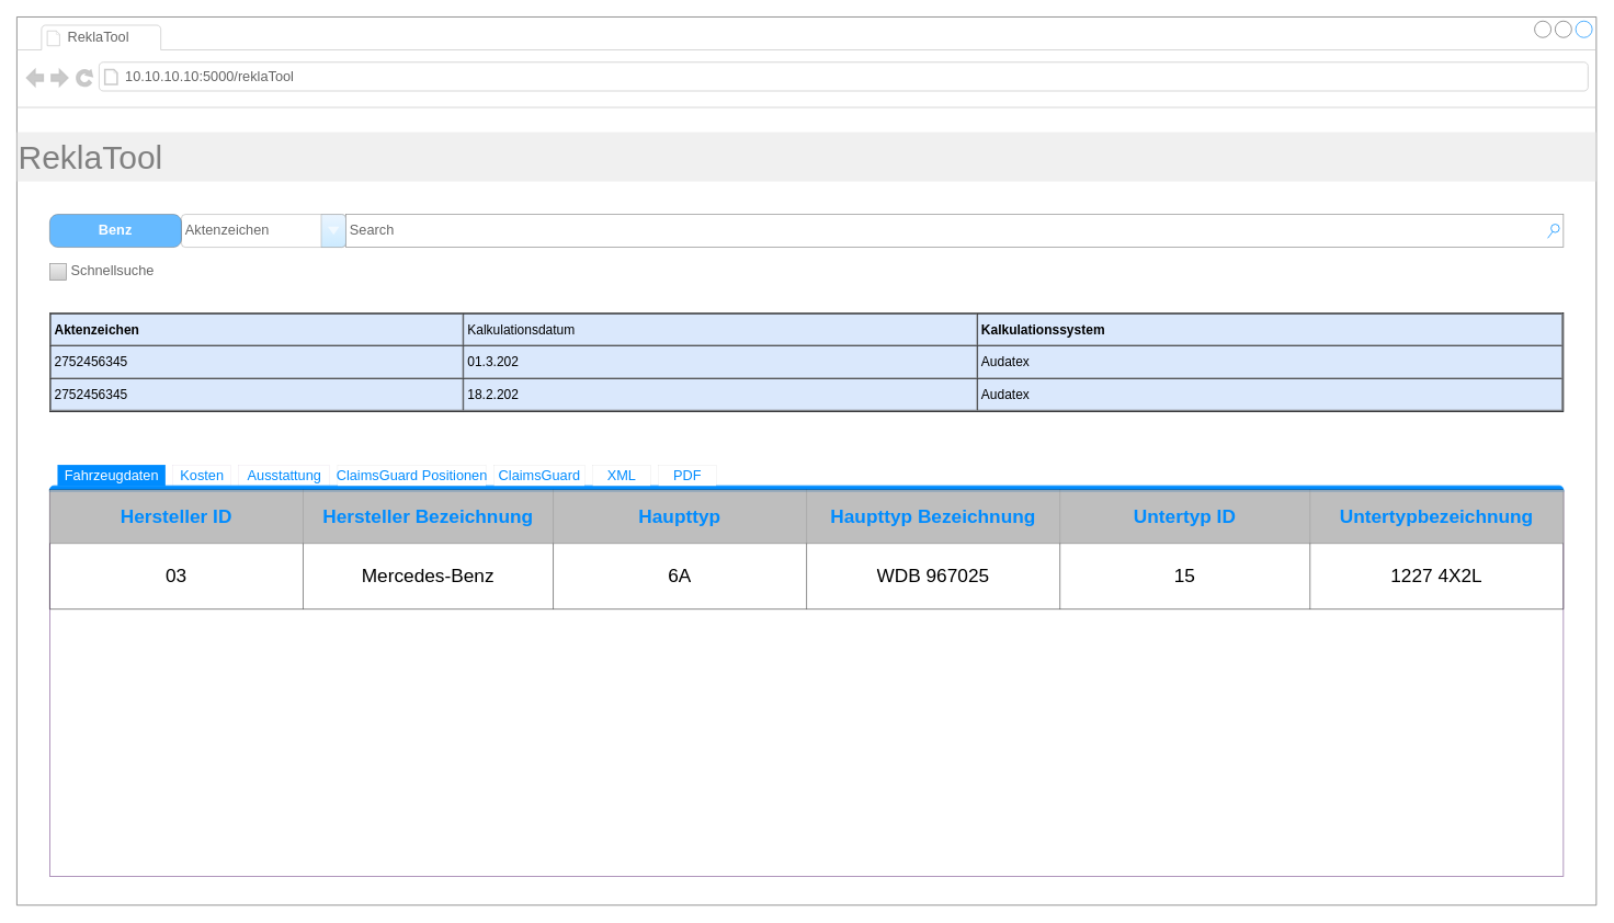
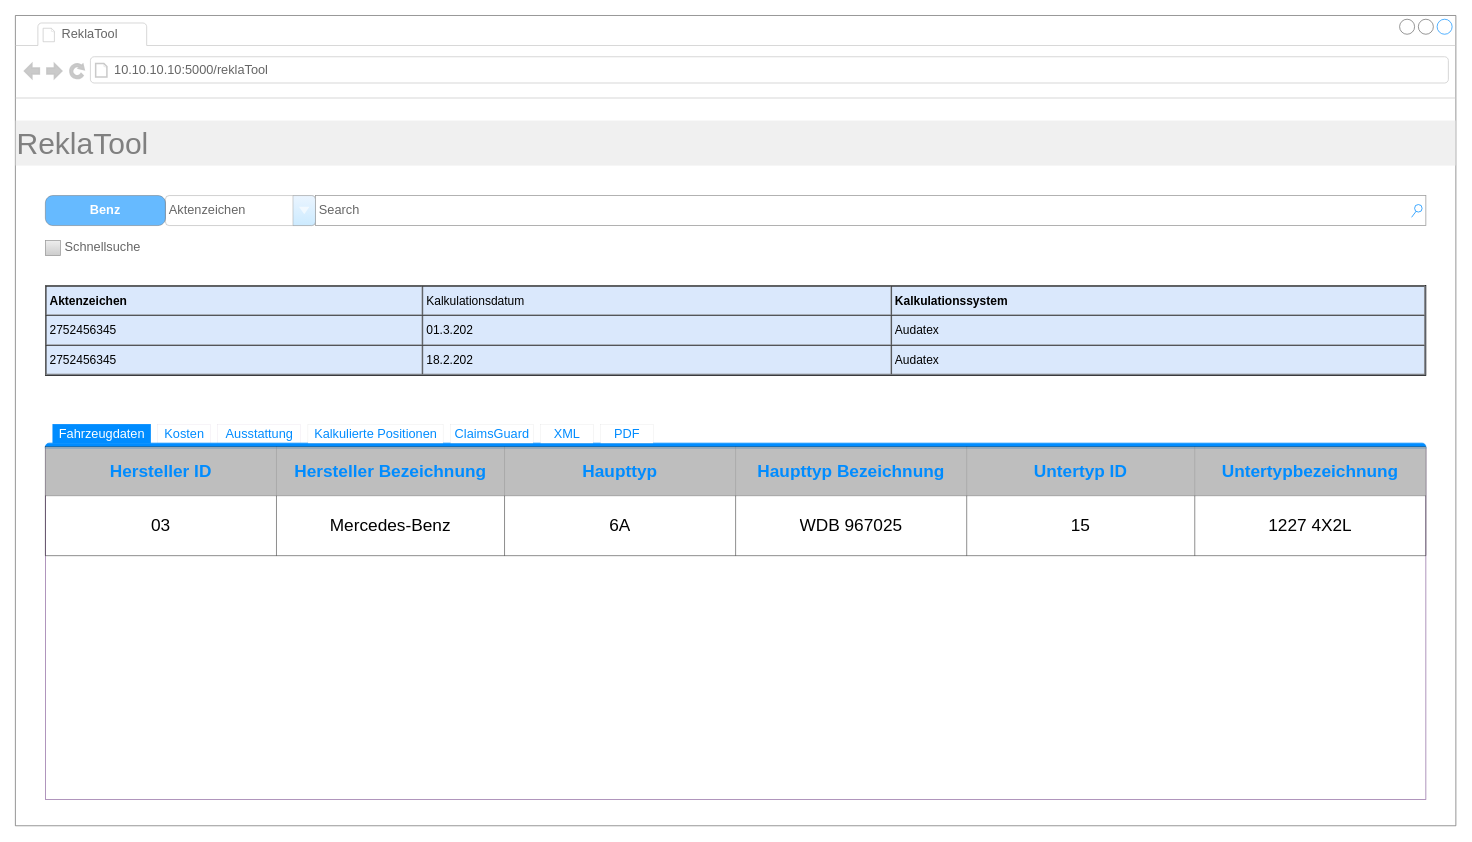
  <mxCell id="0" />
  <mxCell id="1" parent="0" />
  <mxCell id="2" value="" style="strokeWidth=1;shadow=0;dashed=0;align=center;html=1;shape=mxgraph.mockup.containers.browserWindow;rSize=0;strokeColor=none;strokeColor2=#008cff;strokeColor3=#c4c4c4;mainText=,;recursiveResize=0;fillColor=default;opacity=90;labelBackgroundColor=default;dropTarget=0;movable=1;resizable=1;rotatable=1;deletable=1;editable=1;connectable=1;" parent="1" vertex="1"><mxGeometry x="20" y="20" width="1920" height="1080" as="geometry" /></mxCell>
  <mxCell id="3" value="ReklaTool" style="strokeWidth=1;shadow=0;dashed=0;align=center;html=1;shape=mxgraph.mockup.containers.anchor;fontSize=17;fontColor=#666666;align=left;" parent="2" vertex="1"><mxGeometry x="60" y="12" width="110" height="26" as="geometry" /></mxCell>
  <mxCell id="4" value="10.10.10.10:5000/reklaTool" style="strokeWidth=1;shadow=0;dashed=0;align=center;html=1;shape=mxgraph.mockup.containers.anchor;rSize=0;fontSize=17;fontColor=#666666;align=left;" parent="2" vertex="1"><mxGeometry x="130" y="60" width="250" height="26" as="geometry" /></mxCell>
  <mxCell id="5" value="" style="strokeWidth=1;shadow=0;dashed=0;align=center;html=1;shape=mxgraph.mockup.containers.marginRect2;rectMarginTop=32;strokeColor=#9673a6;fillColor=none;fontSize=14;fontColor=default;" parent="2" vertex="1"><mxGeometry x="40" y="545" width="1840" height="500" as="geometry" /></mxCell>
  <mxCell id="6" value="&lt;font style=&quot;font-size: 17px&quot;&gt;Kosten&lt;/font&gt;" style="strokeColor=inherit;fillColor=inherit;gradientColor=inherit;strokeWidth=0;shadow=0;align=center;html=1;shape=mxgraph.mockup.containers.rrect;rSize=0;fontSize=17;fontColor=#008CFF;gradientColor=none;" parent="5" vertex="1"><mxGeometry width="70" height="25" relative="1" as="geometry"><mxPoint x="150" as="offset" /></mxGeometry></mxCell>
  <mxCell id="7" value="Fahrzeugdaten" style="strokeWidth=1;shadow=0;dashed=0;align=center;html=1;shape=mxgraph.mockup.containers.rrect;rSize=0;fontSize=17;fontColor=#FFFFFF;strokeColor=#008cff;fillColor=#008CFF;" parent="5" vertex="1"><mxGeometry width="130" height="25" relative="1" as="geometry"><mxPoint x="10" as="offset" /></mxGeometry></mxCell>
  <mxCell id="8" value="Ausstattung" style="strokeColor=inherit;fillColor=inherit;gradientColor=inherit;strokeWidth=0;shadow=0;align=center;html=1;shape=mxgraph.mockup.containers.rrect;rSize=0;fontSize=17;fontColor=#008CFF;gradientColor=none;" parent="5" vertex="1"><mxGeometry width="110" height="25" relative="1" as="geometry"><mxPoint x="230" as="offset" /></mxGeometry></mxCell>
  <mxCell id="9" value="" style="strokeWidth=1;shadow=0;dashed=0;align=center;html=1;shape=mxgraph.mockup.containers.topButton;rSize=5;strokeColor=#008cff;fillColor=#008cff;gradientColor=none;resizeWidth=1;movable=0;deletable=1;fontSize=23;" parent="5" vertex="1"><mxGeometry width="1840" height="7" relative="1" as="geometry"><mxPoint y="25" as="offset" /></mxGeometry></mxCell>
  <mxCell id="10" value="ClaimsGuard" style="strokeWidth=0;shadow=0;align=center;html=1;shape=mxgraph.mockup.containers.rrect;rSize=0;fontSize=17;gradientColor=none;labelBackgroundColor=none;strokeColor=#808080;fontColor=#008CFF;" parent="5" vertex="1"><mxGeometry x="540" width="110" height="25" as="geometry" /></mxCell>
  <mxCell id="11" value="" style="shape=table;html=1;whiteSpace=wrap;startSize=0;container=1;collapsible=0;childLayout=tableLayout;rounded=0;labelBackgroundColor=none;labelBorderColor=none;fontSize=10;fontColor=#008CFF;strokeColor=#000000;strokeWidth=1;fillColor=none;gradientColor=none;align=center;opacity=60;" parent="5" vertex="1"><mxGeometry y="30" width="1840" height="145" as="geometry" /></mxCell>
  <mxCell id="12" value="" style="shape=partialRectangle;html=1;whiteSpace=wrap;collapsible=0;dropTarget=0;pointerEvents=0;fillColor=#B3B3B3;top=0;left=0;bottom=0;right=0;points=[[0,0.5],[1,0.5]];portConstraint=eastwest;rounded=0;labelBackgroundColor=none;labelBorderColor=none;fontSize=23;fontColor=#008CFF;strokeColor=#808080;strokeWidth=0;align=center;opacity=60;fontStyle=1" parent="11" vertex="1"><mxGeometry width="1840" height="65" as="geometry" /></mxCell>
  <mxCell id="13" value="Hersteller ID" style="shape=partialRectangle;html=1;whiteSpace=wrap;connectable=0;fillColor=#B3B3B3;top=0;left=0;bottom=0;right=0;overflow=hidden;pointerEvents=1;rounded=0;labelBackgroundColor=none;labelBorderColor=none;fontSize=23;fontColor=#008CFF;strokeColor=#808080;strokeWidth=0;align=center;opacity=60;fontStyle=1" parent="12" vertex="1"><mxGeometry width="308" height="65" as="geometry"><mxRectangle width="308" height="65" as="alternateBounds" /></mxGeometry></mxCell>
  <mxCell id="14" value="Hersteller Bezeichnung" style="shape=partialRectangle;html=1;whiteSpace=wrap;connectable=0;fillColor=#B3B3B3;top=0;left=0;bottom=0;right=0;overflow=hidden;pointerEvents=1;rounded=0;labelBackgroundColor=none;labelBorderColor=none;fontSize=23;fontColor=#008CFF;strokeColor=#808080;strokeWidth=0;align=center;opacity=60;fontStyle=1" parent="12" vertex="1"><mxGeometry x="308" width="304" height="65" as="geometry"><mxRectangle width="304" height="65" as="alternateBounds" /></mxGeometry></mxCell>
  <mxCell id="15" value="Haupttyp" style="shape=partialRectangle;html=1;whiteSpace=wrap;connectable=0;fillColor=#B3B3B3;top=0;left=0;bottom=0;right=0;overflow=hidden;pointerEvents=1;rounded=0;labelBackgroundColor=none;labelBorderColor=none;fontSize=23;fontColor=#008CFF;strokeColor=#808080;strokeWidth=0;align=center;opacity=60;fontStyle=1" parent="12" vertex="1"><mxGeometry x="612" width="308" height="65" as="geometry"><mxRectangle width="308" height="65" as="alternateBounds" /></mxGeometry></mxCell>
  <mxCell id="16" value="Haupttyp Bezeichnung" style="shape=partialRectangle;html=1;whiteSpace=wrap;connectable=0;fillColor=#B3B3B3;top=0;left=0;bottom=0;right=0;overflow=hidden;pointerEvents=1;rounded=0;labelBackgroundColor=none;labelBorderColor=none;fontSize=23;fontColor=#008CFF;strokeColor=#808080;strokeWidth=0;align=center;opacity=60;fontStyle=1" parent="12" vertex="1"><mxGeometry x="920" width="308" height="65" as="geometry"><mxRectangle width="308" height="65" as="alternateBounds" /></mxGeometry></mxCell>
  <mxCell id="17" value="Untertyp ID" style="shape=partialRectangle;html=1;whiteSpace=wrap;connectable=0;fillColor=#B3B3B3;top=0;left=0;bottom=0;right=0;overflow=hidden;pointerEvents=1;rounded=0;labelBackgroundColor=none;labelBorderColor=none;fontSize=23;fontColor=#008CFF;strokeColor=#808080;strokeWidth=0;align=center;opacity=60;fontStyle=1" parent="12" vertex="1"><mxGeometry x="1228" width="304" height="65" as="geometry"><mxRectangle width="304" height="65" as="alternateBounds" /></mxGeometry></mxCell>
  <mxCell id="18" value="Untertypbezeichnung" style="shape=partialRectangle;html=1;whiteSpace=wrap;connectable=0;fillColor=#B3B3B3;top=0;left=0;bottom=0;right=0;overflow=hidden;pointerEvents=1;rounded=0;labelBackgroundColor=none;labelBorderColor=none;fontSize=23;fontColor=#008CFF;strokeColor=#808080;strokeWidth=0;align=center;opacity=60;fontStyle=1" parent="12" vertex="1"><mxGeometry x="1532" width="308" height="65" as="geometry"><mxRectangle width="308" height="65" as="alternateBounds" /></mxGeometry></mxCell>
  <mxCell id="19" value="" style="shape=partialRectangle;html=1;whiteSpace=wrap;collapsible=0;dropTarget=0;pointerEvents=0;fillColor=none;top=0;left=0;bottom=0;right=0;points=[[0,0.5],[1,0.5]];portConstraint=eastwest;rounded=0;labelBackgroundColor=none;labelBorderColor=none;fontSize=23;fontColor=#000000;strokeColor=#000000;strokeWidth=1;align=center;opacity=60;" parent="11" vertex="1"><mxGeometry y="65" width="1840" height="80" as="geometry" /></mxCell>
  <mxCell id="20" value="03" style="shape=partialRectangle;html=1;whiteSpace=wrap;connectable=0;fillColor=none;top=0;left=0;bottom=0;right=0;overflow=hidden;pointerEvents=1;rounded=0;labelBackgroundColor=none;labelBorderColor=none;fontSize=23;fontColor=#000000;strokeColor=#000000;strokeWidth=1;align=center;opacity=60;" parent="19" vertex="1"><mxGeometry width="308" height="80" as="geometry"><mxRectangle width="308" height="80" as="alternateBounds" /></mxGeometry></mxCell>
  <mxCell id="21" value="Mercedes-Benz" style="shape=partialRectangle;html=1;whiteSpace=wrap;connectable=0;fillColor=none;top=0;left=0;bottom=0;right=0;overflow=hidden;pointerEvents=1;rounded=0;labelBackgroundColor=none;labelBorderColor=none;fontSize=23;fontColor=#000000;strokeColor=#000000;strokeWidth=1;align=center;opacity=60;" parent="19" vertex="1"><mxGeometry x="308" width="304" height="80" as="geometry"><mxRectangle width="304" height="80" as="alternateBounds" /></mxGeometry></mxCell>
  <mxCell id="22" value="6A" style="shape=partialRectangle;html=1;whiteSpace=wrap;connectable=0;fillColor=none;top=0;left=0;bottom=0;right=0;overflow=hidden;pointerEvents=1;rounded=0;labelBackgroundColor=none;labelBorderColor=none;fontSize=23;fontColor=#000000;strokeColor=#000000;strokeWidth=1;align=center;opacity=60;" parent="19" vertex="1"><mxGeometry x="612" width="308" height="80" as="geometry"><mxRectangle width="308" height="80" as="alternateBounds" /></mxGeometry></mxCell>
  <mxCell id="23" value="WDB 967025" style="shape=partialRectangle;html=1;whiteSpace=wrap;connectable=0;fillColor=none;top=0;left=0;bottom=0;right=0;overflow=hidden;pointerEvents=1;rounded=0;labelBackgroundColor=none;labelBorderColor=none;fontSize=23;fontColor=#000000;strokeColor=#000000;strokeWidth=1;align=center;opacity=60;" parent="19" vertex="1"><mxGeometry x="920" width="308" height="80" as="geometry"><mxRectangle width="308" height="80" as="alternateBounds" /></mxGeometry></mxCell>
  <mxCell id="24" value="15" style="shape=partialRectangle;html=1;whiteSpace=wrap;connectable=0;fillColor=none;top=0;left=0;bottom=0;right=0;overflow=hidden;pointerEvents=1;rounded=0;labelBackgroundColor=none;labelBorderColor=none;fontSize=23;fontColor=#000000;strokeColor=#000000;strokeWidth=1;align=center;opacity=60;" parent="19" vertex="1"><mxGeometry x="1228" width="304" height="80" as="geometry"><mxRectangle width="304" height="80" as="alternateBounds" /></mxGeometry></mxCell>
  <mxCell id="25" value="1227 4X2L" style="shape=partialRectangle;html=1;whiteSpace=wrap;connectable=0;fillColor=none;top=0;left=0;bottom=0;right=0;overflow=hidden;pointerEvents=1;rounded=0;labelBackgroundColor=none;labelBorderColor=none;fontSize=23;fontColor=#000000;strokeColor=#000000;strokeWidth=1;align=center;opacity=60;" parent="19" vertex="1"><mxGeometry x="1532" width="308" height="80" as="geometry"><mxRectangle width="308" height="80" as="alternateBounds" /></mxGeometry></mxCell>
- <mxCell id="26" value="ClaimsGuard Positionen" style="strokeWidth=0;shadow=0;align=center;html=1;shape=mxgraph.mockup.containers.rrect;rSize=0;fontSize=17;gradientColor=none;labelBackgroundColor=none;strokeColor=#808080;fontColor=#008CFF;" parent="5" vertex="1"><mxGeometry x="350" width="180" height="25" as="geometry" /></mxCell>
+ <mxCell id="26" value="Kalkulierte Positionen" style="strokeWidth=0;shadow=0;align=center;html=1;shape=mxgraph.mockup.containers.rrect;rSize=0;fontSize=17;gradientColor=none;labelBackgroundColor=none;strokeColor=#808080;fontColor=#008CFF;" parent="5" vertex="1"><mxGeometry x="350" width="180" height="25" as="geometry" /></mxCell>
  <mxCell id="27" value="PDF" style="strokeWidth=0;shadow=0;align=center;html=1;shape=mxgraph.mockup.containers.rrect;rSize=0;fontSize=17;gradientColor=none;labelBackgroundColor=none;strokeColor=#808080;fontColor=#008CFF;" parent="5" vertex="1"><mxGeometry x="740" width="70" height="25" as="geometry" /></mxCell>
  <mxCell id="28" value="&lt;table cellpadding=&quot;4&quot; cellspacing=&quot;0&quot; border=&quot;1&quot; style=&quot;font-size: 16px ; width: 100% ; height: 100%&quot;&gt;&lt;tbody style=&quot;font-size: 16px&quot;&gt;&lt;tr style=&quot;font-size: 16px&quot;&gt;&lt;th style=&quot;font-size: 16px&quot;&gt;Aktenzeichen&lt;/th&gt;&lt;td style=&quot;font-size: 16px&quot;&gt;Kalkulationsdatum&lt;/td&gt;&lt;th style=&quot;font-size: 16px&quot;&gt;Kalkulationssystem&lt;/th&gt;&lt;/tr&gt;&lt;tr style=&quot;font-size: 16px&quot;&gt;&lt;td style=&quot;font-size: 16px&quot;&gt;2752456345&lt;/td&gt;&lt;td style=&quot;font-size: 16px&quot;&gt;01.3.202&lt;/td&gt;&lt;td style=&quot;font-size: 16px&quot;&gt;Audatex&lt;/td&gt;&lt;/tr&gt;&lt;tr style=&quot;font-size: 16px&quot;&gt;&lt;td style=&quot;font-size: 16px&quot;&gt;2752456345&lt;/td&gt;&lt;td style=&quot;font-size: 16px&quot;&gt;18.2.202&lt;/td&gt;&lt;td style=&quot;font-size: 16px&quot;&gt;Audatex&lt;/td&gt;&lt;/tr&gt;&lt;/tbody&gt;&lt;/table&gt; " style="verticalAlign=top;align=left;overflow=fill;fontSize=16;fontFamily=Helvetica;html=1;fillColor=#dae8fc;" parent="2" vertex="1"><mxGeometry x="40" y="360" width="1840" height="120" as="geometry" /></mxCell>
  <mxCell id="29" value="Schnellsuche" style="strokeWidth=1;shadow=0;dashed=0;align=center;html=1;shape=mxgraph.mockup.forms.rrect;rSize=0;fillColor=#eeeeee;strokeColor=#999999;gradientColor=#cccccc;align=left;spacingLeft=4;fontSize=17;fontColor=#666666;labelPosition=right;" parent="2" vertex="1"><mxGeometry x="40" y="300" width="20" height="20" as="geometry" /></mxCell>
  <mxCell id="30" value="Search" style="strokeWidth=1;shadow=0;dashed=0;align=center;html=1;shape=mxgraph.mockup.forms.searchBox;strokeColor=#999999;mainText=;strokeColor2=#008cff;fontColor=#666666;fontSize=17;align=left;spacingLeft=3;fillColor=default;" parent="2" vertex="1"><mxGeometry x="400" y="240" width="1480" height="40" as="geometry" /></mxCell>
  <mxCell id="31" value="Aktenzeichen" style="strokeWidth=1;shadow=0;dashed=0;align=center;html=1;shape=mxgraph.mockup.forms.comboBox;strokeColor=#999999;fillColor=#ddeeff;align=left;fillColor2=#aaddff;mainText=;fontColor=#666666;fontSize=17;spacingLeft=3;labelBackgroundColor=none;opacity=60;" parent="2" vertex="1"><mxGeometry x="200" y="240" width="200" height="40" as="geometry" /></mxCell>
  <mxCell id="32" value="Benz" style="strokeWidth=1;shadow=0;dashed=0;align=center;html=1;shape=mxgraph.mockup.buttons.button;strokeColor=#666666;fontColor=#ffffff;mainText=;buttonStyle=round;fontSize=17;fontStyle=1;fillColor=#008cff;whiteSpace=wrap;labelBackgroundColor=none;opacity=60;" parent="2" vertex="1"><mxGeometry x="40" y="240" width="160" height="40" as="geometry" /></mxCell>
  <mxCell id="33" value="ReklaTool" style="rounded=0;whiteSpace=wrap;html=1;labelBackgroundColor=none;labelBorderColor=none;fontSize=40;fontColor=#808080;fillColor=#E6E6E6;gradientColor=none;align=left;opacity=60;strokeColor=none;" parent="2" vertex="1"><mxGeometry y="140" width="1920" height="60" as="geometry" /></mxCell>
  <mxCell id="34" value="XML" style="strokeWidth=0;shadow=0;align=center;html=1;shape=mxgraph.mockup.containers.rrect;rSize=0;fontSize=17;gradientColor=none;labelBackgroundColor=none;strokeColor=#808080;fontColor=#008CFF;" parent="1" vertex="1"><mxGeometry x="720" y="565" width="70" height="25" as="geometry" /></mxCell>
